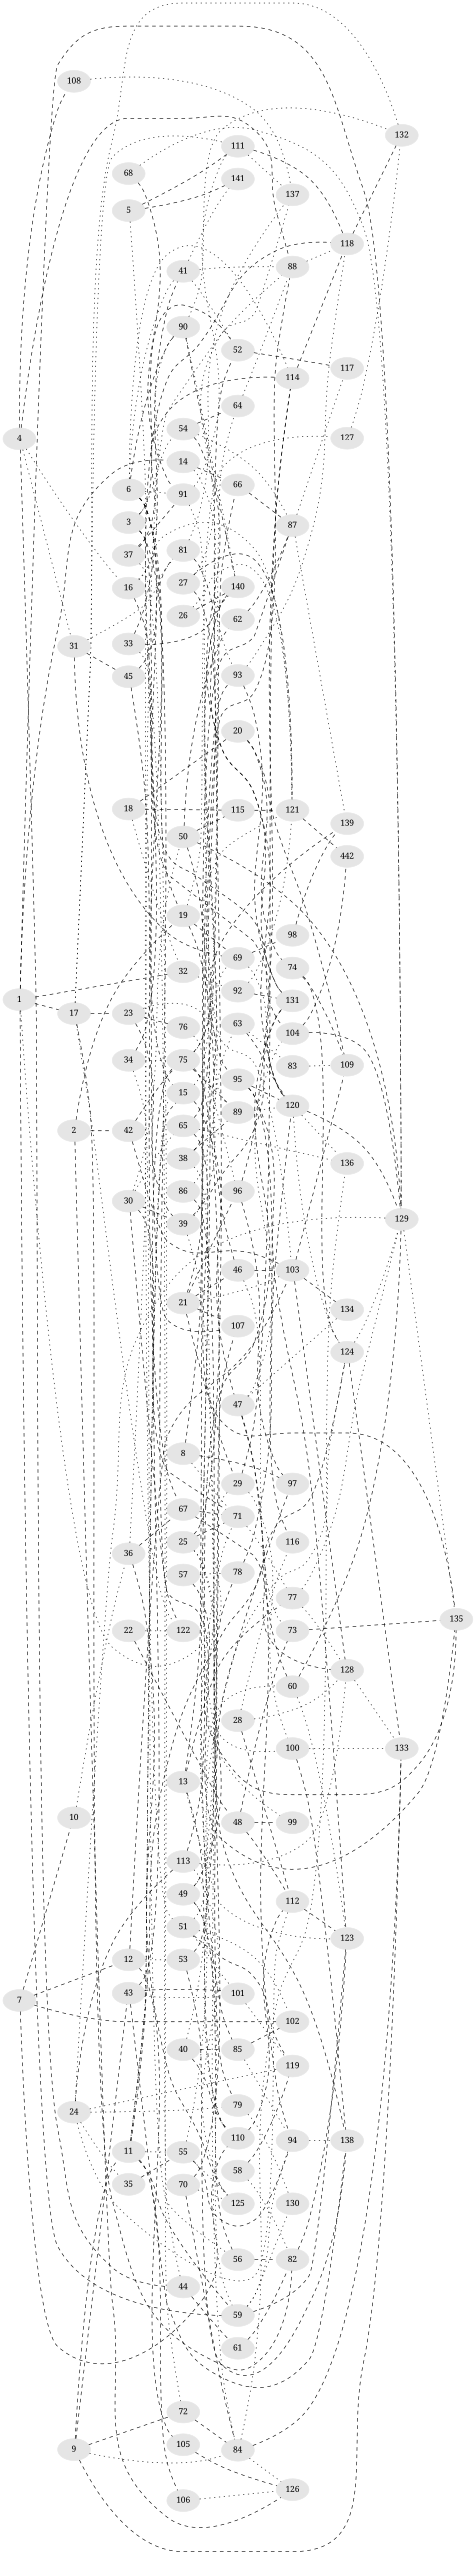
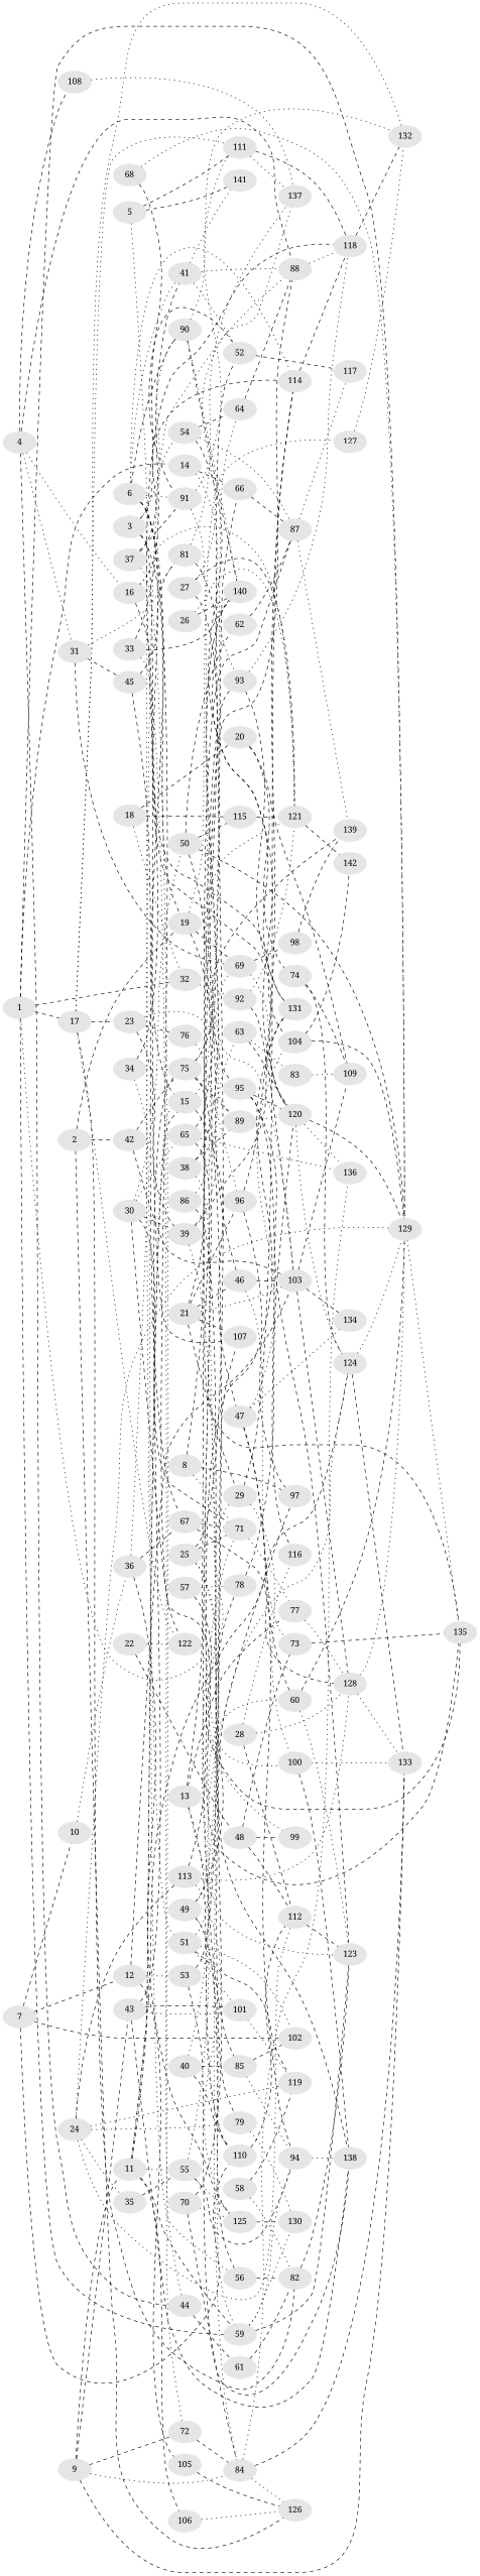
  graph {
    fontname="Noto Serif"
    rankdir=LR
    node [color=gray90 fontname="Noto Serif" style=filled]
    edge [fontname="Noto Serif" style=dashed]
    1
    14
    17
    29
    32
    59
    129
    93
    66
    111
    122
    23
    82
    132
    114
    100
    92
    123
    94
    130
    135
    2
    19
    42
    126
    46
    69
    127
    103
    75
    3
    15
    52
    90
    107
    47
    64
    117
    140
    4
    16
    31
    44
    88
    108
    54
    120
    121
    45
    81
    61
    118
    137
    5
    51
    141
    102
    119
    101
    60
    6
    41
    91
    104
-   142 [label=442]
+   142
    7
    10
    12
    110
    36
    53
    105
    112
    8
    71
    97
    77
    131
    9
    11
    43
    72
    84
    133
    55
    106
    124
    138
    136
    67
    125
    109
    128
    134
    13
    87
    39
    76
    89
    18
    20
    115
    74
    73
    98
    21
    96
    139
    22
    48
    99
    63
    24
    35
    79
    113
    25
    26
    27
    95
    116
    28
    30
    50
    65
    85
    62
    33
    34
    56
    37
    38
    83
    40
    49
    78
    57
    58
    68
    70
    86
    1 -- 14
    1 -- 17
    1 -- 29 [style=dotted]
    1 -- 32
    1 -- 59
    1 -- 129
    14 -- 93 [style=dotted]
    14 -- 66
    17 -- 111 [style=dotted]
    17 -- 122 [style=dotted]
    17 -- 23
    17 -- 82
    17 -- 132 [style=dotted]
    29 -- 114
    29 -- 100 [style=dotted]
    32 -- 92 [style=dotted]
    59 -- 123
    59 -- 94 [style=dotted]
    59 -- 130 [style=dotted]
    129 -- 135 [style=dotted]
    93 -- 118 [style=dotted]
    93 -- 131
    66 -- 87
    111 -- 118
    111 -- 137 [style=dotted]
    23 -- 39
    23 -- 76
    23 -- 89 [style=dotted]
    82 -- 123
    114 -- 118
    100 -- 133 [style=dotted]
    100 -- 138
-   92 -- 131
+   92 -- 103
    92 -- 121 [style=dotted]
    94 -- 138 [style=dotted]
    2 -- 19
    2 -- 42
    2 -- 126
    19 -- 46
    19 -- 69
    19 -- 127 [style=dotted]
    42 -- 103
    42 -- 75
    46 -- 103
    46 -- 73 [style=dotted]
    69 -- 120 [style=dotted]
    69 -- 98
    127 -- 132 [style=dotted]
    103 -- 109
    103 -- 128
    103 -- 134
    75 -- 121 [style=dotted]
    75 -- 89
    75 -- 139
    75 -- 79
    3 -- 15
    3 -- 52
    3 -- 90 [style=dotted]
    3 -- 107
    15 -- 47
    15 -- 64 [style=dotted]
    52 -- 117
    90 -- 132 [style=dotted]
    90 -- 140
    90 -- 140 [style=dotted]
    47 -- 94
    47 -- 60
    47 -- 104 [style=dotted]
    47 -- 134 [style=dotted]
-   64 -- 88 [style=dotted]
+   64 -- 88
    4 -- 16 [style=dotted]
    4 -- 31 [style=dotted]
    4 -- 44
    4 -- 88
    4 -- 108
    16 -- 54 [style=dotted]
    16 -- 120
    16 -- 121 [style=dotted]
    31 -- 69
    31 -- 45
    31 -- 81 [style=dotted]
    44 -- 61
    88 -- 118 [style=dotted]
    108 -- 137 [style=dotted]
    54 -- 64
    54 -- 120
    54 -- 87 [style=dotted]
    120 -- 129
    120 -- 124 [style=dotted]
    120 -- 136 [style=dotted]
    121 -- 142
    45 -- 81
    45 -- 67
    81 -- 137 [style=dotted]
    81 -- 131
    61 -- 82
    118 -- 132
    5 -- 111
    5 -- 51 [style=dotted]
    5 -- 141
    51 -- 102 [style=dotted]
    51 -- 119
    51 -- 101 [style=dotted]
    51 -- 60 [style=dotted]
    101 -- 119 [style=dotted]
    60 -- 129
    60 -- 123 [style=dotted]
    6 -- 122
    6 -- 114 [style=dotted]
    6 -- 19
    6 -- 90
    6 -- 41 [style=dotted]
    6 -- 91 [style=dotted]
    6 -- 104
    41 -- 52 [style=dotted]
    41 -- 88 [style=dotted]
    41 -- 141 [style=dotted]
    91 -- 111 [style=dotted]
    91 -- 103 [style=dotted]
    104 -- 129
    104 -- 142
    7 -- 102
    7 -- 10
    7 -- 12
    7 -- 110
    10 -- 36 [style=dotted]
    12 -- 103
    12 -- 53 [style=dotted]
    12 -- 105
    110 -- 112
    36 -- 88 [style=dotted]
    36 -- 67
    36 -- 125
    53 -- 107
    53 -- 138
    105 -- 126
    112 -- 123
    8 -- 93
    8 -- 71 [style=dotted]
    8 -- 97
    71 -- 77 [style=dotted]
-   77 -- 129 [style=dotted]
+   128 -- 129 [style=dotted]
    77 -- 128 [style=dotted]
    9 -- 11
    9 -- 43
    9 -- 72
    9 -- 84 [style=dotted]
    9 -- 133
    11 -- 59
    11 -- 15
    11 -- 15 [style=dotted]
    11 -- 55 [style=dotted]
    11 -- 106
    11 -- 124
    43 -- 75
    43 -- 101 [style=dotted]
    43 -- 101
    43 -- 138
    72 -- 84
    84 -- 126 [style=dotted]
    84 -- 133
    84 -- 136 [style=dotted]
    55 -- 94
    55 -- 71 [style=dotted]
    55 -- 125 [style=dotted]
    106 -- 126 [style=dotted]
    124 -- 129 [style=dotted]
    124 -- 133
    67 -- 71
    67 -- 128
+   125 -- 130
    128 -- 133 [style=dotted]
    13 -- 123 [style=dotted]
    13 -- 88
    13 -- 110
    13 -- 77
    87 -- 117 [style=dotted]
    87 -- 139 [style=dotted]
    39 -- 131
    39 -- 84 [style=dotted]
    39 -- 63 [style=dotted]
    76 -- 96 [style=dotted]
    89 -- 120 [style=dotted]
    18 -- 32 [style=dotted]
    18 -- 20
    18 -- 115
    20 -- 109
    20 -- 74
    115 -- 121
    74 -- 124
    74 -- 109
    73 -- 135
    98 -- 139
    21 -- 29
    21 -- 46
    21 -- 103 [style=dotted]
    21 -- 107
    21 -- 87
    21 -- 96
    96 -- 114
    96 -- 97
    22 -- 122 [style=dotted]
    22 -- 48
    48 -- 112
    48 -- 73
    48 -- 99
    63 -- 120
    63 -- 83 [style=dotted]
    24 -- 129 [style=dotted]
    24 -- 119 [style=dotted]
    24 -- 112 [style=dotted]
    24 -- 35 [style=dotted]
    24 -- 79 [style=dotted]
    24 -- 113
    35 -- 55
    79 -- 130 [style=dotted]
    113 -- 131
    113 -- 125 [style=dotted]
    113 -- 128 [style=dotted]
    25 -- 52
    25 -- 110 [style=dotted]
    25 -- 71
    25 -- 99 [style=dotted]
    26 -- 140
    26 -- 121 [style=dotted]
    27 -- 121
    27 -- 137 [style=dotted]
    27 -- 95
    95 -- 123
    95 -- 120
    95 -- 116
    28 -- 112
    28 -- 128 [style=dotted]
    28 -- 116 [style=dotted]
    30 -- 135
    30 -- 71
    30 -- 39
    30 -- 50 [style=dotted]
    30 -- 65 [style=dotted]
    50 -- 129
    50 -- 115
    50 -- 85
    50 -- 62
    65 -- 66
    65 -- 135
    65 -- 136 [style=dotted]
    85 -- 94 [style=dotted]
    85 -- 102
    62 -- 87
    33 -- 140
    33 -- 44 [style=dotted]
    33 -- 41
    34 -- 75 [style=dotted]
    34 -- 118
    34 -- 56 [style=dotted]
    56 -- 82
    37 -- 114
    37 -- 91
    37 -- 72 [style=dotted]
    38 -- 100 [style=dotted]
    38 -- 140
    38 -- 89
    83 -- 109 [style=dotted]
    40 -- 110
    40 -- 124 [style=dotted]
    40 -- 85
    49 -- 59 [style=dotted]
    49 -- 69 [style=dotted]
    49 -- 56
    49 -- 78
    78 -- 120
    57 -- 135
    57 -- 78 [style=dotted]
    58 -- 82 [style=dotted]
    58 -- 119
    68 -- 129 [style=dotted]
    68 -- 91
    70 -- 97
    70 -- 84
    70 -- 125 [style=dotted]
    86 -- 140 [style=dotted]
    86 -- 138
  }
